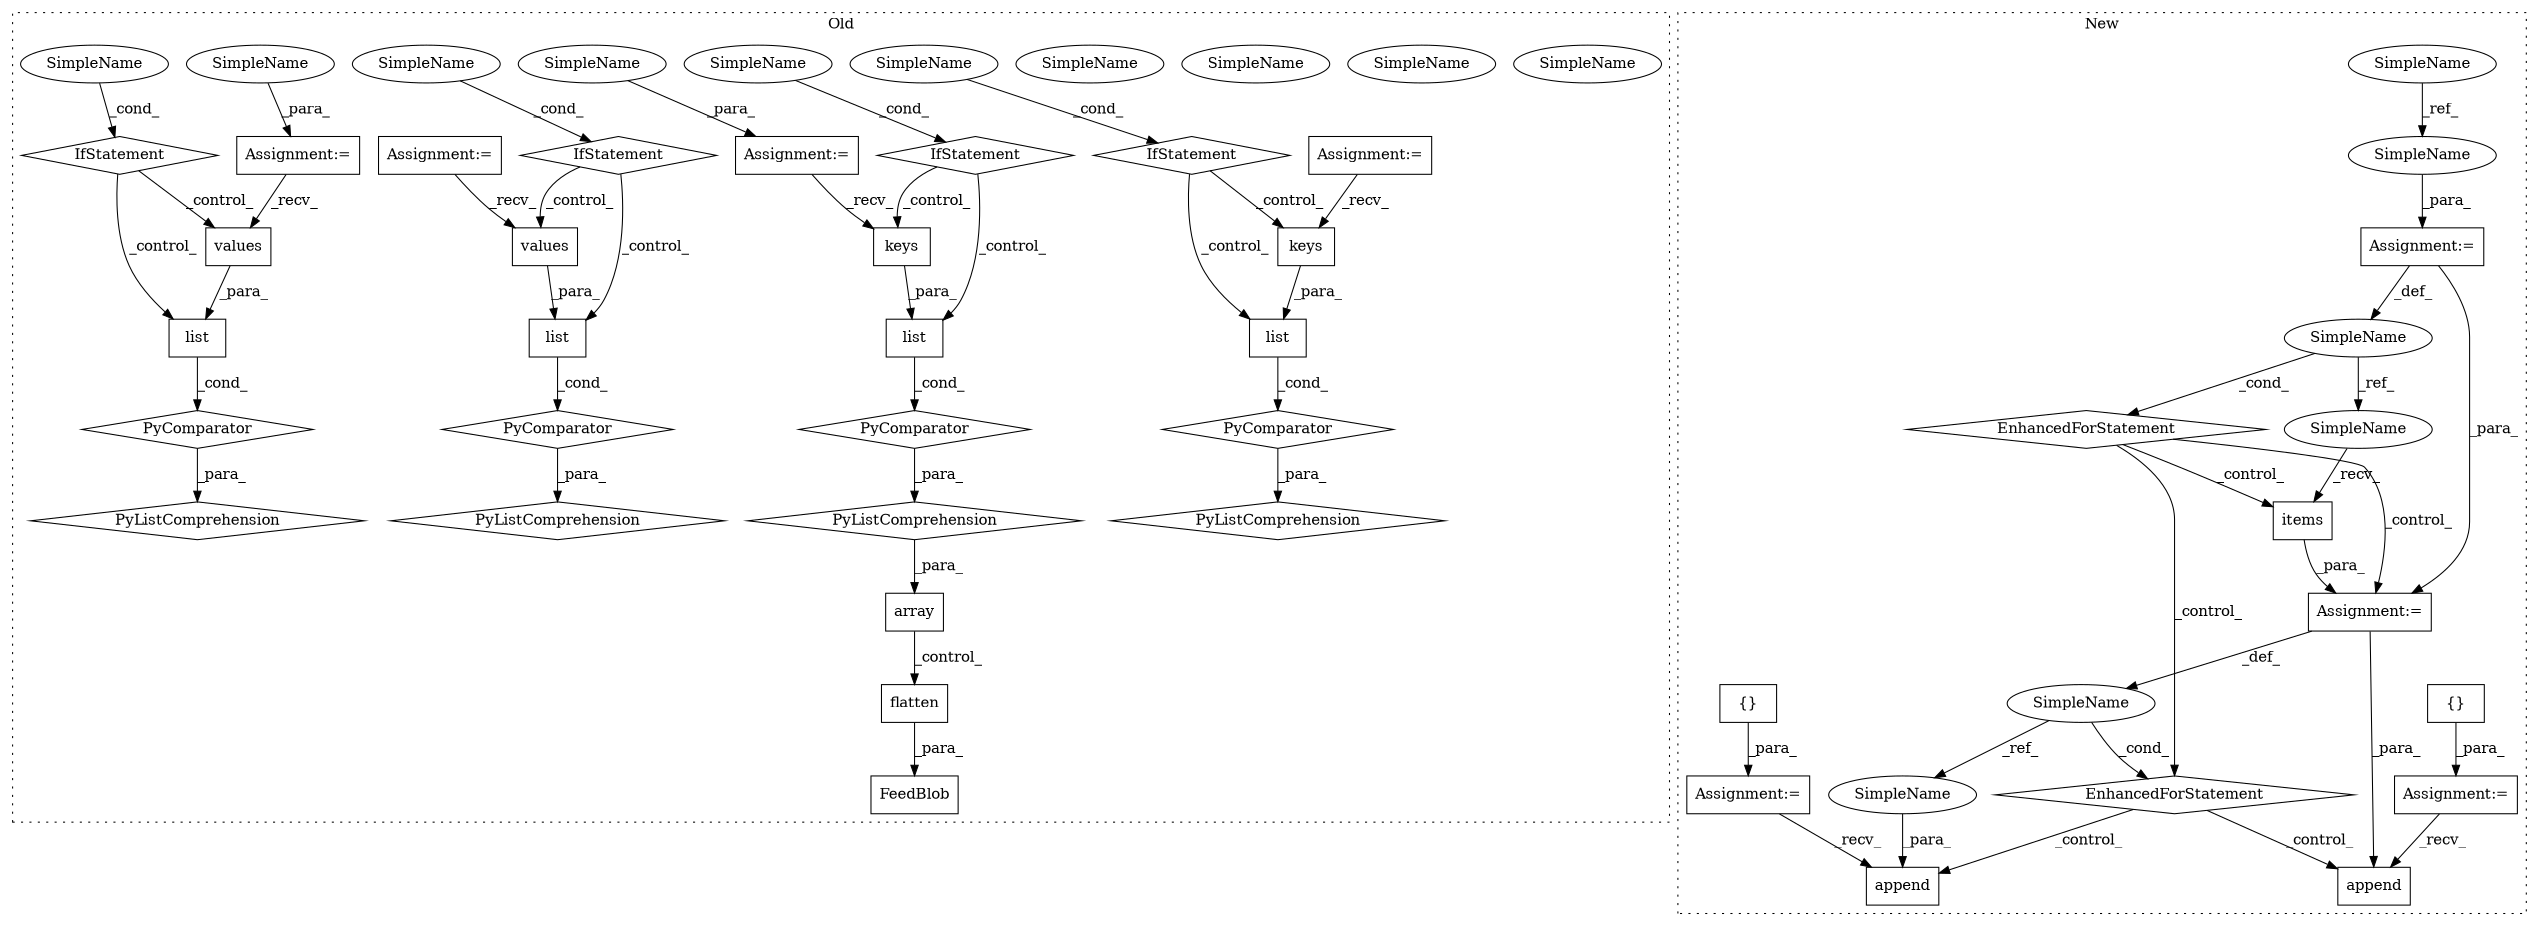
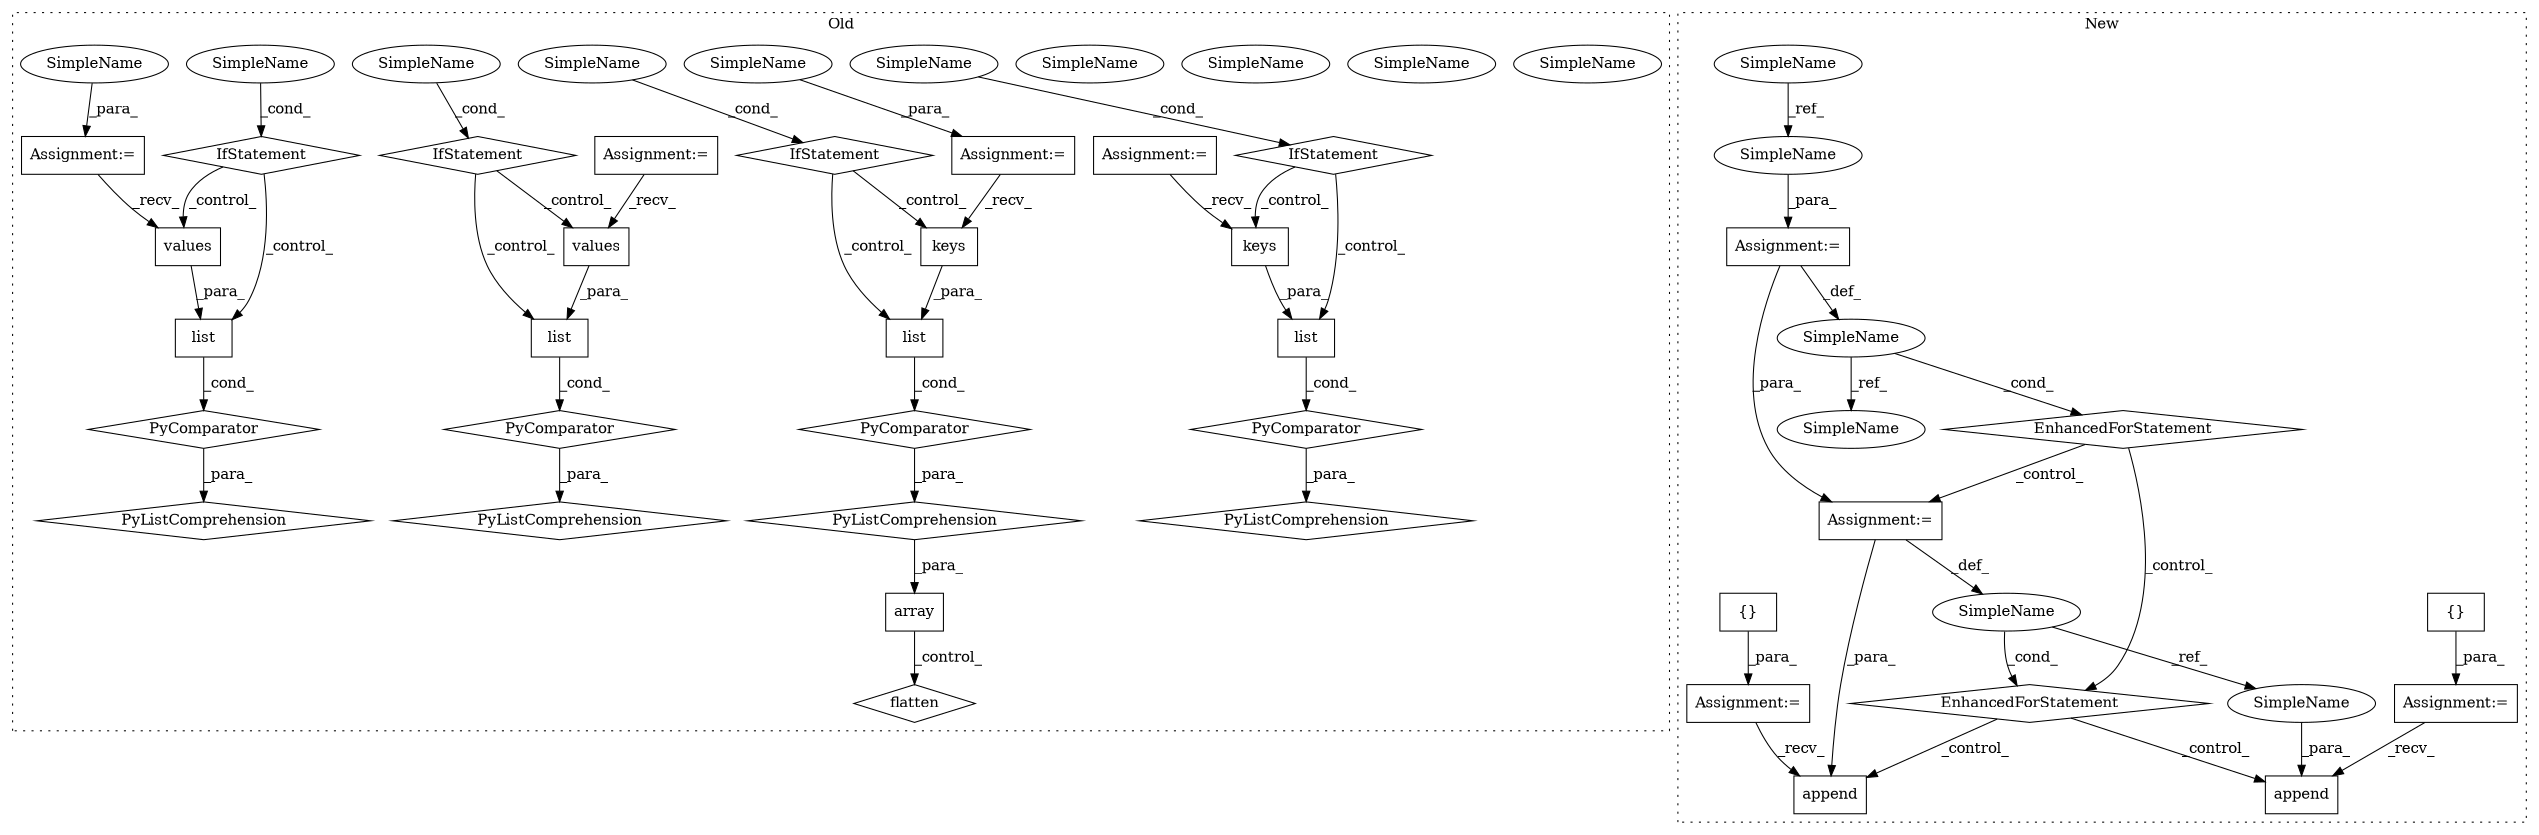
  digraph {
    node [a=42 l=5 s=2519 shape=box]
-   n1 [a=32 l=9 label=flatten s=2569]
+   n1 [a=32 l=9 label=flatten s=2569 shape=diamond]
    n2 [a=7 l=34 label="Assignment:="]
    n3 [a=32 l="19,1" label=array s="2422,2567"]
    n4 [a=109 l=120 label=PyListComprehension s=2441 shape=diamond]
    n5 [a=113 l=34 label=PyComparator shape=diamond]
    n6 [a=32 l=6 label=keys s=2448]
    n7 [a=32 l=6 label=keys s=1781]
    n8 [a=32 l=8 label=values s=1993]
    n9 [a=32 l="5,1" label=list s="2659,2674"]
    n10 [a=32 l=8 label=values s=2666]
    n11 [label=SimpleName s=2768 shape=ellipse]
    n12 [a=32 l="5,1" label=list s="1986,2001"]
    n13 [label=SimpleName s=2091 shape=ellipse]
    n14 [a=32 l="5,1" label=list s="1774,1787"]
    n15 [label=SimpleName s=1877 shape=ellipse]
    n16 [a=32 l="5,1" label=list s="2441,2454"]
    n17 [label=SimpleName s=2548 shape=ellipse]
    n18 [a=109 l=116 label=PyListComprehension s=1774 shape=diamond]
    n19 [a=113 l=36 label=PyComparator s=1846 shape=diamond]
    n20 [a=109 l=122 label=PyListComprehension s=2659 shape=diamond]
    n21 [a=113 l=34 label=PyComparator s=2739 shape=diamond]
    n22 [a=109 l=118 label=PyListComprehension s=1986 shape=diamond]
    n23 [a=113 l=36 label=PyComparator s=2060 shape=diamond]
    n24 [a=7 l=34 label="Assignment:=" s=2739]
    n25 [a=25 l=34 label=IfStatement s=2739 shape=diamond]
-   n26 [a=32 l="9,1" label=FeedBlob s="2381,2578"]
    n27 [a=25 l=36 label=IfStatement s=1846 shape=diamond]
    n28 [a=7 l=36 label="Assignment:=" s=1846]
    n29 [a=25 l=36 label=IfStatement s=2060 shape=diamond]
    n30 [a=7 l=36 label="Assignment:=" s=2060]
    n31 [a=25 l=34 label=IfStatement shape=diamond]
    n32 [label=SimpleName s=2548 shape=ellipse]
    n33 [label=SimpleName s=1877 shape=ellipse]
    n34 [label=SimpleName s=2768 shape=ellipse]
    n35 [label=SimpleName s=2091 shape=ellipse]
    n36 [l=18 label=SimpleName s=2526 shape=ellipse]
    n37 [l=18 label=SimpleName s=2746 shape=ellipse]
    n38 [a=32 l="7,1" label=append s="2731,2739"]
    n39 [a=7 l=1 label="Assignment:=" s=2447]
    n40 [a=4 l=2 label="{}" s=2457]
    n41 [a=7 l="57,2" label="Assignment:=" s="2503,2592"]
    n42 [a=70 l="57,2" label=EnhancedForStatement s="2503,2592" shape=diamond]
    n43 [l=7 label=SimpleName s=2564 shape=ellipse]
    n44 [l=1 label=SimpleName s=2683 shape=ellipse]
    n45 [a=70 l="75,2" label=EnhancedForStatement s="2604,2702" shape=diamond]
    n46 [l=18 label=SimpleName s=1454 shape=ellipse]
-   n47 [a=32 l=7 label=items s=2695]
    n48 [a=7 l="75,2" label="Assignment:=" s="2604,2702"]
    n49 [a=32 l="7,1" label=append s="2769,2777"]
    n50 [a=4 l=2 label="{}" s=2493]
    n51 [a=7 l=1 label="Assignment:=" s=2483]
    n52 [l=7 label=SimpleName s=2687 shape=ellipse]
    n53 [l=1 label=SimpleName s=2776 shape=ellipse]
    n54 [l=18 label=SimpleName s=2574 shape=ellipse]
    subgraph cluster_1 {
      label=Old
      style=dotted
      n1
      n2
      n3
      n4
      n5
      n6
      n7
      n8
      n9
      n10
      n11
      n12
      n13
      n14
      n15
      n16
      n17
      n18
      n19
      n20
      n21
      n22
      n23
      n24
      n25
-     n26
      n27
      n28
      n29
      n30
      n31
      n32
      n33
      n34
      n35
      n36
      n37
    }
    subgraph cluster_2 {
      label=New
      style=dotted
      n38
      n39
      n40
      n41
      n42
      n43
      n44
      n45
      n46
-     n47
      n48
      n49
      n50
      n51
      n52
      n53
      n54
    }
-   n1 -> n26 [label=_para_]
    n2 -> n6 [label=_recv_]
    n3 -> n1 [label=_control_]
    n4 -> n3 [label=_para_]
    n5 -> n4 [label=_para_]
    n6 -> n16 [label=_para_]
    n7 -> n14 [label=_para_]
    n8 -> n12 [label=_para_]
    n9 -> n21 [label=_cond_]
    n10 -> n9 [label=_para_]
    n12 -> n23 [label=_cond_]
    n14 -> n19 [label=_cond_]
    n16 -> n5 [label=_cond_]
    n19 -> n18 [label=_para_]
    n21 -> n20 [label=_para_]
    n23 -> n22 [label=_para_]
    n24 -> n10 [label=_recv_]
    n25 -> n9 [label=_control_]
    n25 -> n10 [label=_control_]
    n27 -> n7 [label=_control_]
    n27 -> n14 [label=_control_]
    n28 -> n7 [label=_recv_]
    n29 -> n8 [label=_control_]
    n29 -> n12 [label=_control_]
    n30 -> n8 [label=_recv_]
    n31 -> n6 [label=_control_]
    n31 -> n16 [label=_control_]
    n32 -> n31 [label=_cond_]
    n33 -> n27 [label=_cond_]
    n34 -> n25 [label=_cond_]
    n35 -> n29 [label=_cond_]
    n36 -> n2 [label=_para_]
    n37 -> n24 [label=_para_]
    n39 -> n38 [label=_recv_]
    n40 -> n39 [label=_para_]
    n41 -> n43 [label=_def_]
    n41 -> n48 [label=_para_]
    n42 -> n45 [label=_control_]
-   n42 -> n47 [label=_control_]
    n42 -> n48 [label=_control_]
    n43 -> n42 [label=_cond_]
    n43 -> n52 [label=_ref_]
    n44 -> n45 [label=_cond_]
    n44 -> n53 [label=_ref_]
    n45 -> n38 [label=_control_]
    n45 -> n49 [label=_control_]
    n46 -> n54 [label=_ref_]
-   n47 -> n48 [label=_para_]
    n48 -> n38 [label=_para_]
    n48 -> n44 [label=_def_]
    n50 -> n51 [label=_para_]
    n51 -> n49 [label=_recv_]
-   n52 -> n47 [label=_recv_]
    n53 -> n49 [label=_para_]
    n54 -> n41 [label=_para_]
  }
